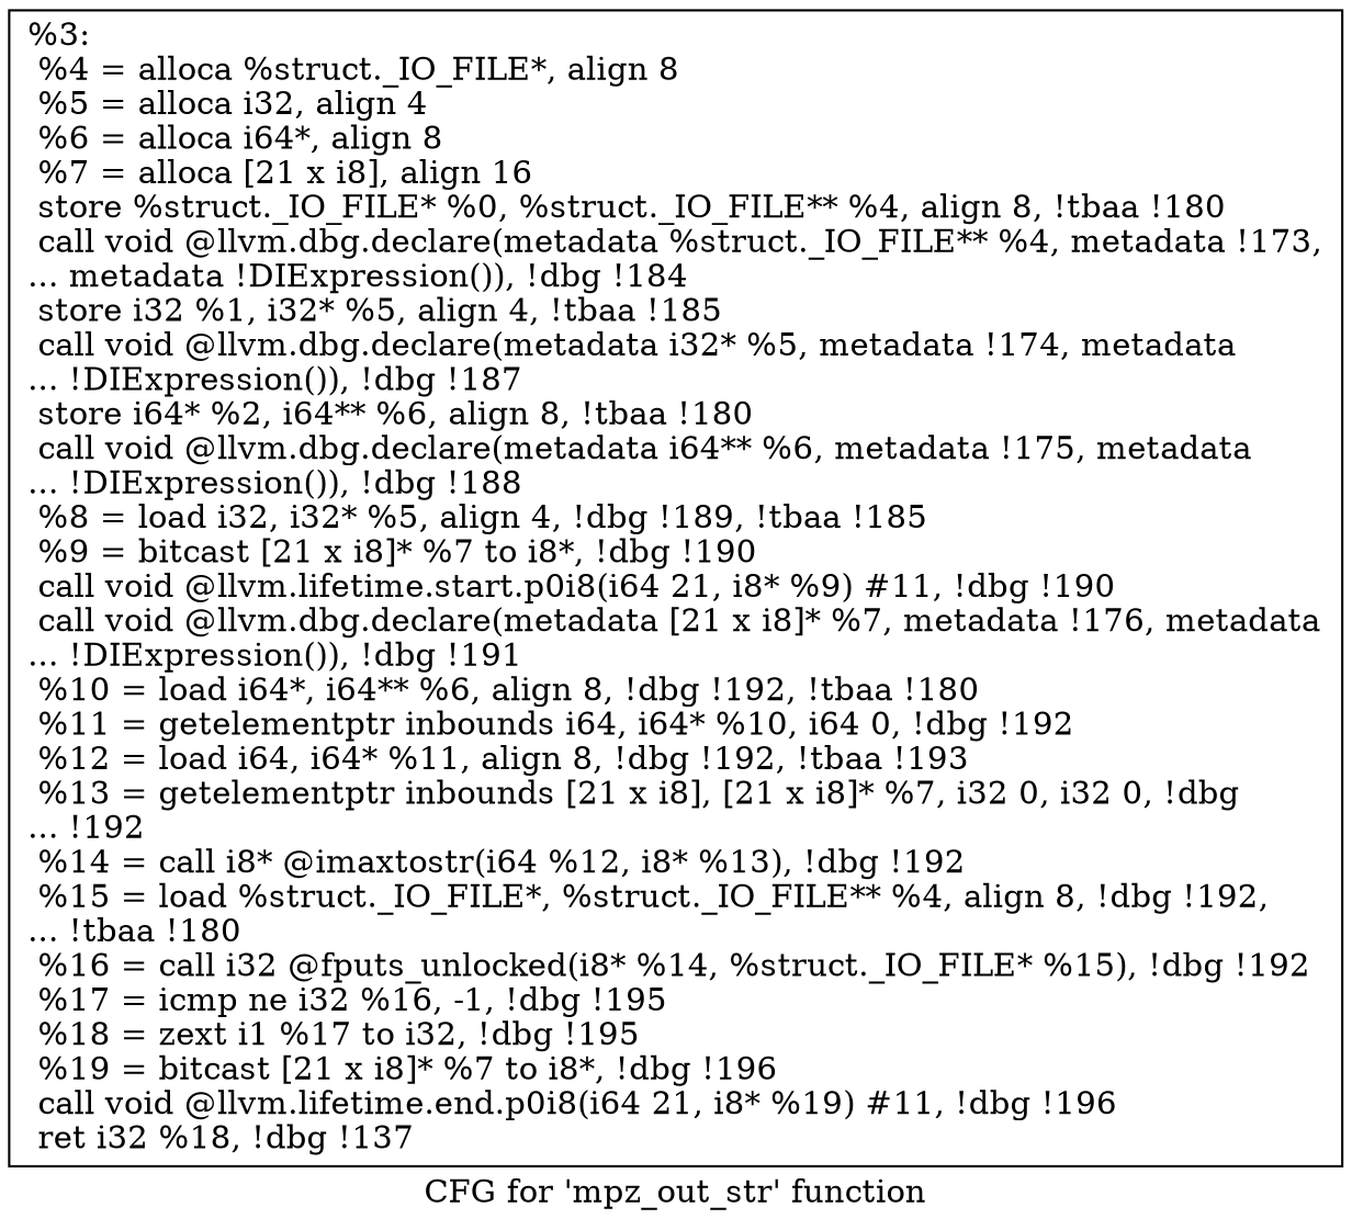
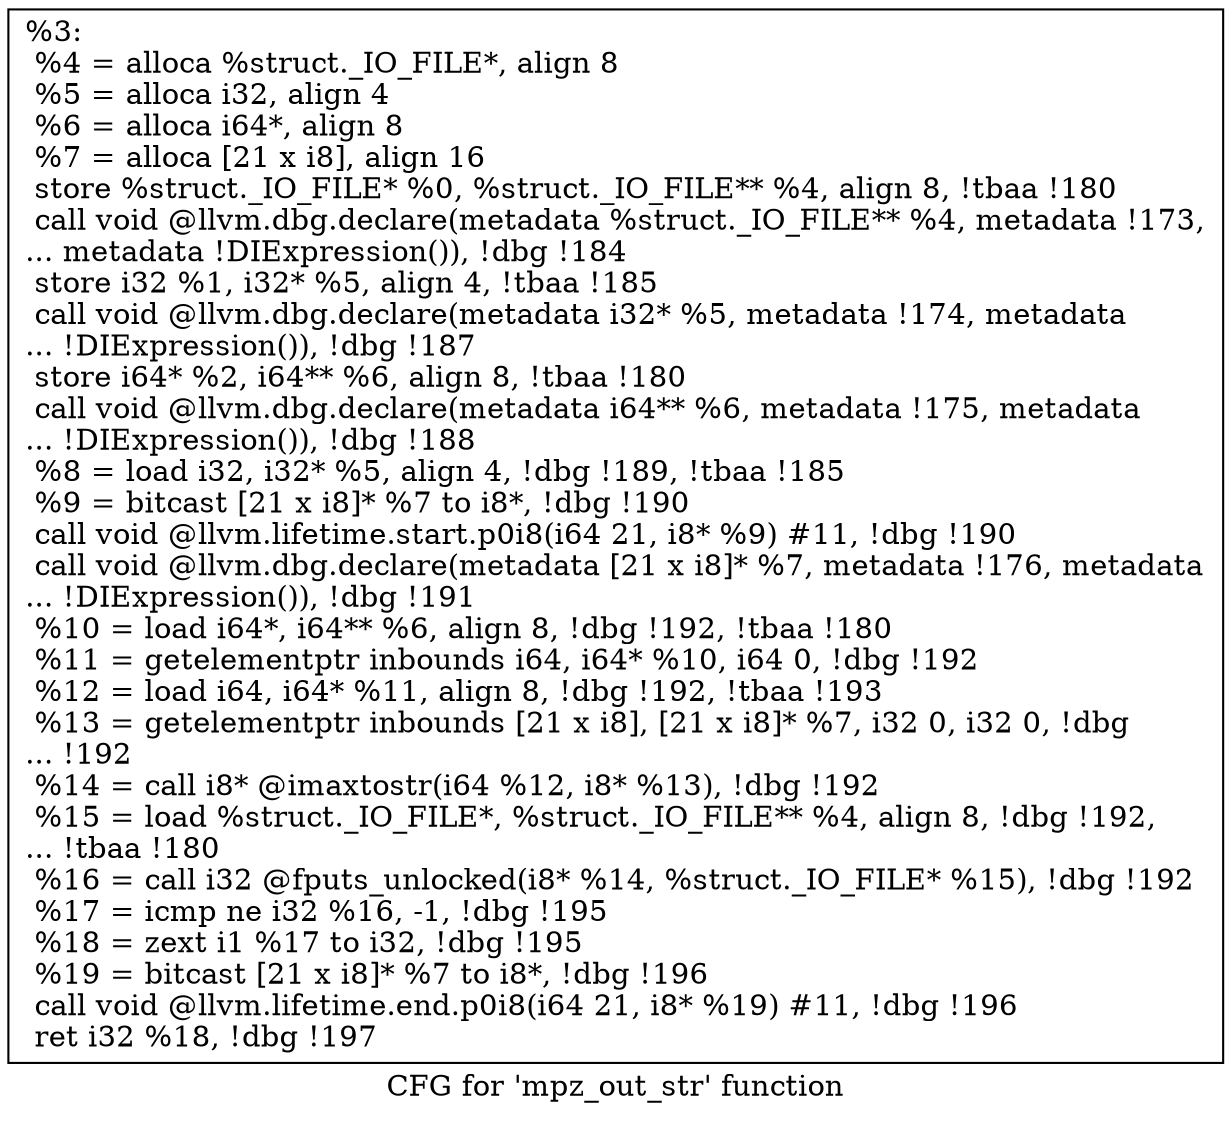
  digraph {
    label="CFG for 'mpz_out_str' function"
-   n1 [label="{%3:\l  %4 = alloca %struct._IO_FILE*, align 8\l  %5 = alloca i32, align 4\l  %6 = alloca i64*, align 8\l  %7 = alloca [21 x i8], align 16\l  store %struct._IO_FILE* %0, %struct._IO_FILE** %4, align 8, !tbaa !180\l  call void @llvm.dbg.declare(metadata %struct._IO_FILE** %4, metadata !173,\l... metadata !DIExpression()), !dbg !184\l  store i32 %1, i32* %5, align 4, !tbaa !185\l  call void @llvm.dbg.declare(metadata i32* %5, metadata !174, metadata\l... !DIExpression()), !dbg !187\l  store i64* %2, i64** %6, align 8, !tbaa !180\l  call void @llvm.dbg.declare(metadata i64** %6, metadata !175, metadata\l... !DIExpression()), !dbg !188\l  %8 = load i32, i32* %5, align 4, !dbg !189, !tbaa !185\l  %9 = bitcast [21 x i8]* %7 to i8*, !dbg !190\l  call void @llvm.lifetime.start.p0i8(i64 21, i8* %9) #11, !dbg !190\l  call void @llvm.dbg.declare(metadata [21 x i8]* %7, metadata !176, metadata\l... !DIExpression()), !dbg !191\l  %10 = load i64*, i64** %6, align 8, !dbg !192, !tbaa !180\l  %11 = getelementptr inbounds i64, i64* %10, i64 0, !dbg !192\l  %12 = load i64, i64* %11, align 8, !dbg !192, !tbaa !193\l  %13 = getelementptr inbounds [21 x i8], [21 x i8]* %7, i32 0, i32 0, !dbg\l... !192\l  %14 = call i8* @imaxtostr(i64 %12, i8* %13), !dbg !192\l  %15 = load %struct._IO_FILE*, %struct._IO_FILE** %4, align 8, !dbg !192,\l... !tbaa !180\l  %16 = call i32 @fputs_unlocked(i8* %14, %struct._IO_FILE* %15), !dbg !192\l  %17 = icmp ne i32 %16, -1, !dbg !195\l  %18 = zext i1 %17 to i32, !dbg !195\l  %19 = bitcast [21 x i8]* %7 to i8*, !dbg !196\l  call void @llvm.lifetime.end.p0i8(i64 21, i8* %19) #11, !dbg !196\l  ret i32 %18, !dbg !137\l}" shape=record]
+   n1 [label="{%3:\l  %4 = alloca %struct._IO_FILE*, align 8\l  %5 = alloca i32, align 4\l  %6 = alloca i64*, align 8\l  %7 = alloca [21 x i8], align 16\l  store %struct._IO_FILE* %0, %struct._IO_FILE** %4, align 8, !tbaa !180\l  call void @llvm.dbg.declare(metadata %struct._IO_FILE** %4, metadata !173,\l... metadata !DIExpression()), !dbg !184\l  store i32 %1, i32* %5, align 4, !tbaa !185\l  call void @llvm.dbg.declare(metadata i32* %5, metadata !174, metadata\l... !DIExpression()), !dbg !187\l  store i64* %2, i64** %6, align 8, !tbaa !180\l  call void @llvm.dbg.declare(metadata i64** %6, metadata !175, metadata\l... !DIExpression()), !dbg !188\l  %8 = load i32, i32* %5, align 4, !dbg !189, !tbaa !185\l  %9 = bitcast [21 x i8]* %7 to i8*, !dbg !190\l  call void @llvm.lifetime.start.p0i8(i64 21, i8* %9) #11, !dbg !190\l  call void @llvm.dbg.declare(metadata [21 x i8]* %7, metadata !176, metadata\l... !DIExpression()), !dbg !191\l  %10 = load i64*, i64** %6, align 8, !dbg !192, !tbaa !180\l  %11 = getelementptr inbounds i64, i64* %10, i64 0, !dbg !192\l  %12 = load i64, i64* %11, align 8, !dbg !192, !tbaa !193\l  %13 = getelementptr inbounds [21 x i8], [21 x i8]* %7, i32 0, i32 0, !dbg\l... !192\l  %14 = call i8* @imaxtostr(i64 %12, i8* %13), !dbg !192\l  %15 = load %struct._IO_FILE*, %struct._IO_FILE** %4, align 8, !dbg !192,\l... !tbaa !180\l  %16 = call i32 @fputs_unlocked(i8* %14, %struct._IO_FILE* %15), !dbg !192\l  %17 = icmp ne i32 %16, -1, !dbg !195\l  %18 = zext i1 %17 to i32, !dbg !195\l  %19 = bitcast [21 x i8]* %7 to i8*, !dbg !196\l  call void @llvm.lifetime.end.p0i8(i64 21, i8* %19) #11, !dbg !196\l  ret i32 %18, !dbg !197\l}" shape=record]
  }
